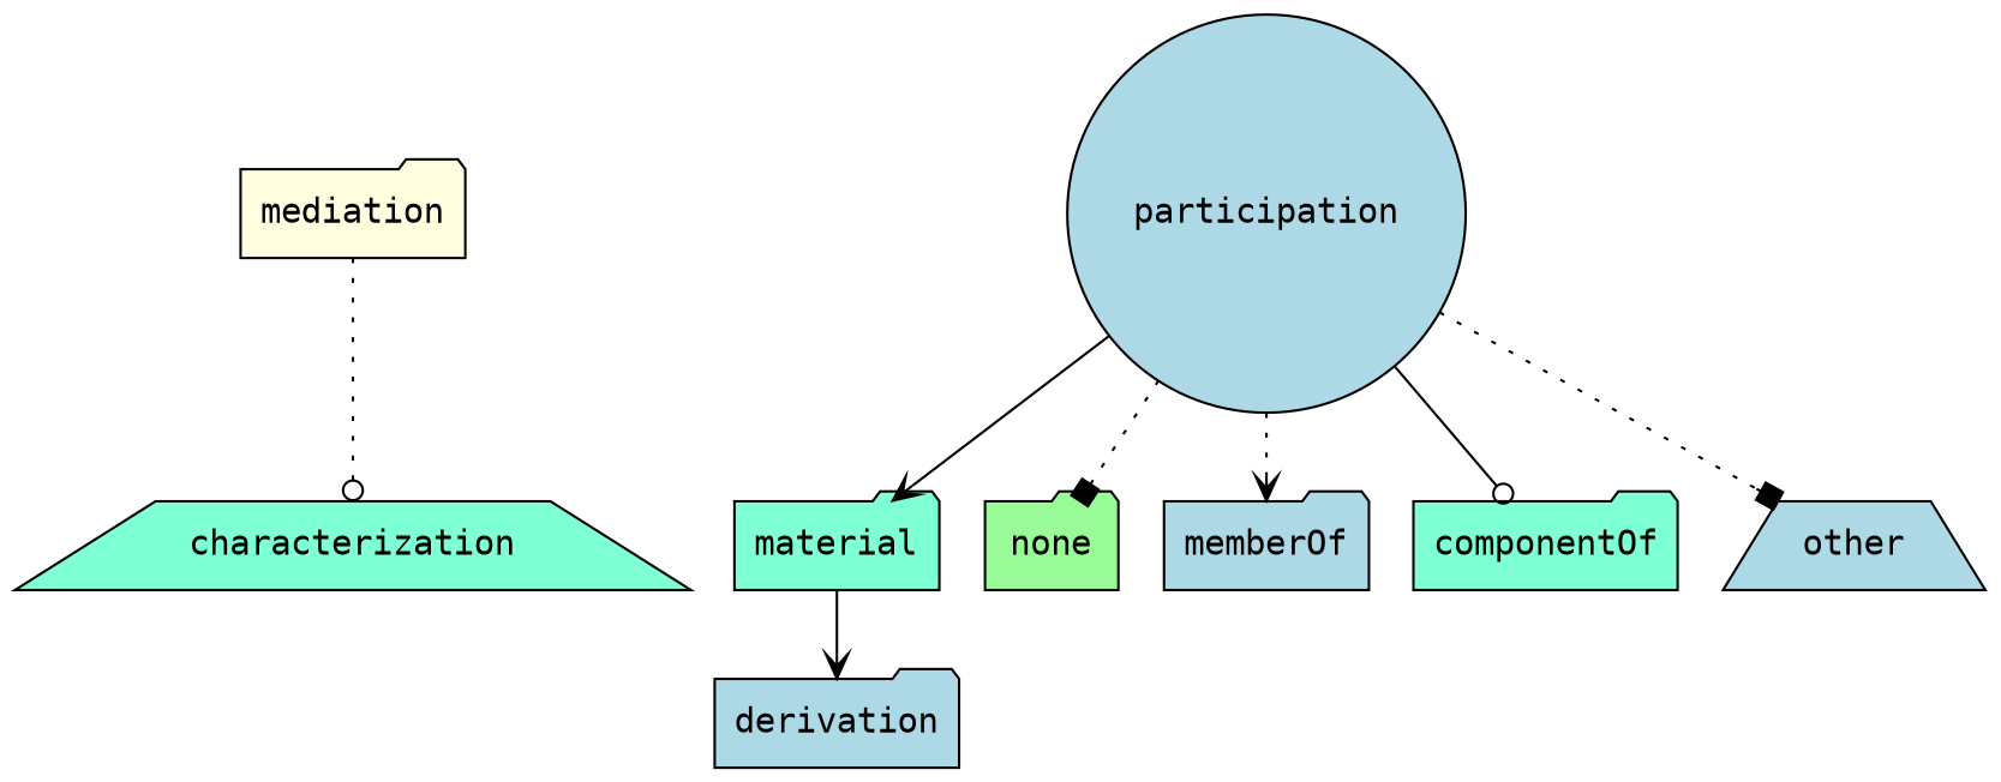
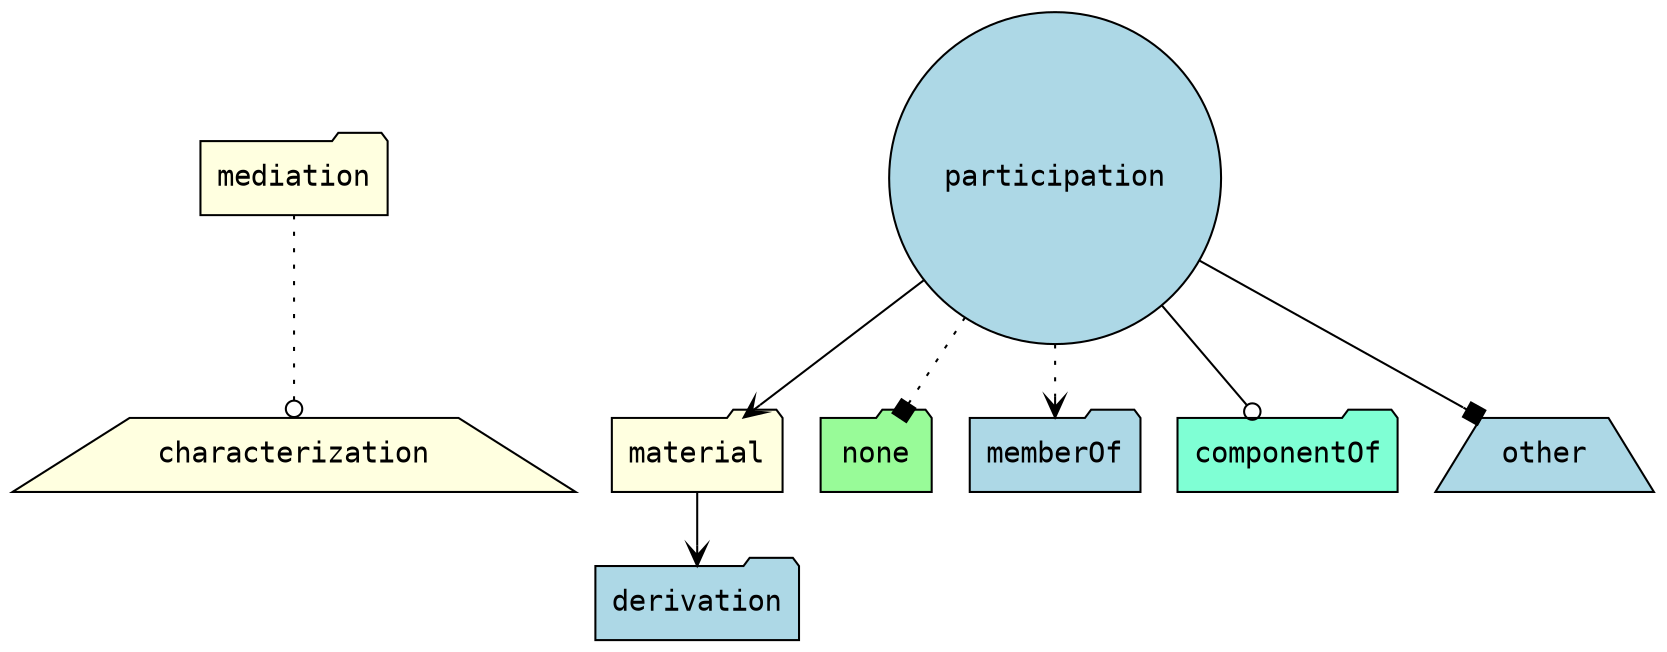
  strict digraph {
    fontname="DejaVu Sans Mono"
    node [fillcolor=lightblue fontname="DejaVu Sans Mono" shape=folder style=filled]
    edge [arrowhead=vee fontname="DejaVu Sans Mono" style=dotted]
    mediation [fillcolor=lightyellow]
-   characterization [fillcolor=aquamarine shape=trapezium]
+   characterization [fillcolor=lightyellow shape=trapezium]
    participation [shape=circle]
-   material [fillcolor=aquamarine]
+   material [fillcolor=lightyellow]
    none [fillcolor=palegreen]
    memberOf
    componentOf [fillcolor=aquamarine]
    other [shape=trapezium]
    derivation
    mediation -> characterization [arrowhead=odot]
    participation -> material [style=solid]
    participation -> none [arrowhead=box]
    participation -> memberOf
    participation -> componentOf [arrowhead=odot style=solid]
-   participation -> other [arrowhead=box]
+   participation -> other [arrowhead=box style=solid]
    material -> derivation [style=solid]
  }
